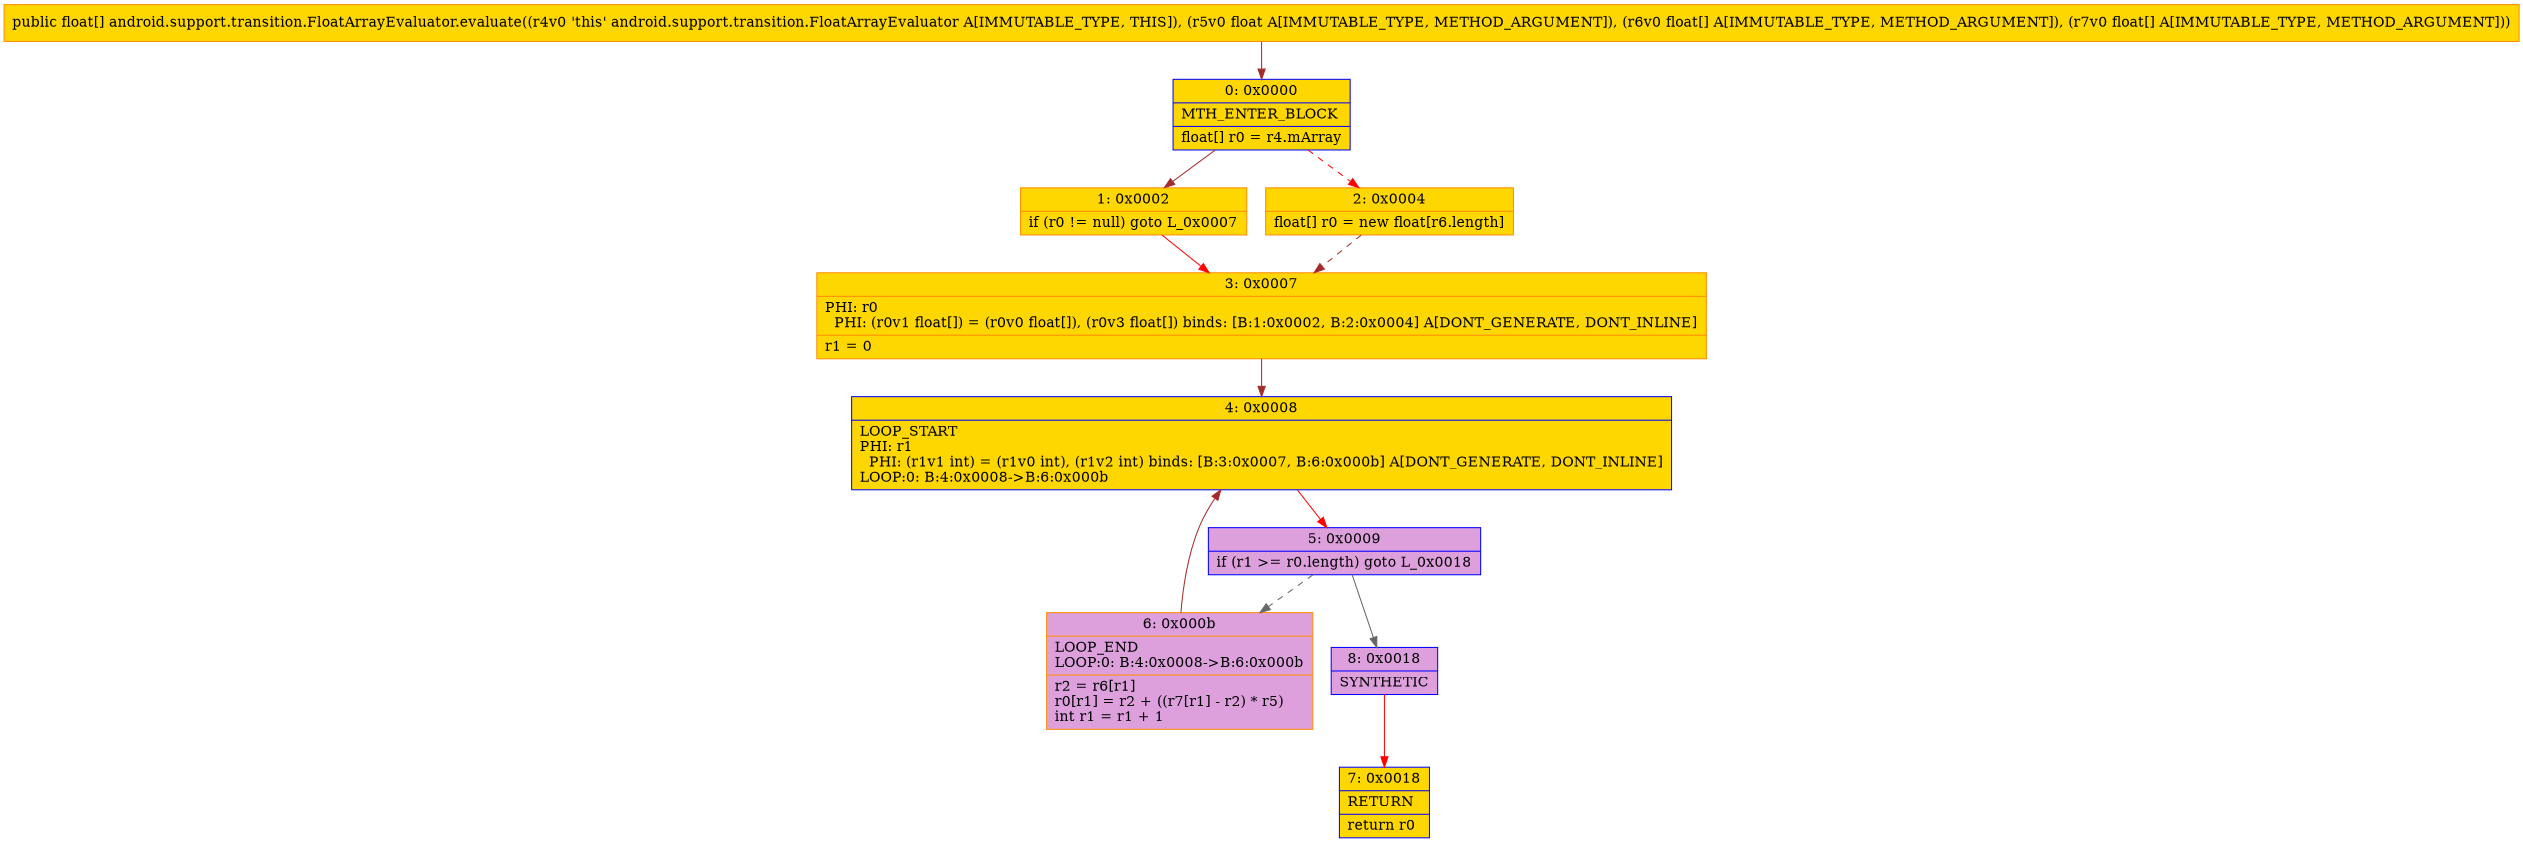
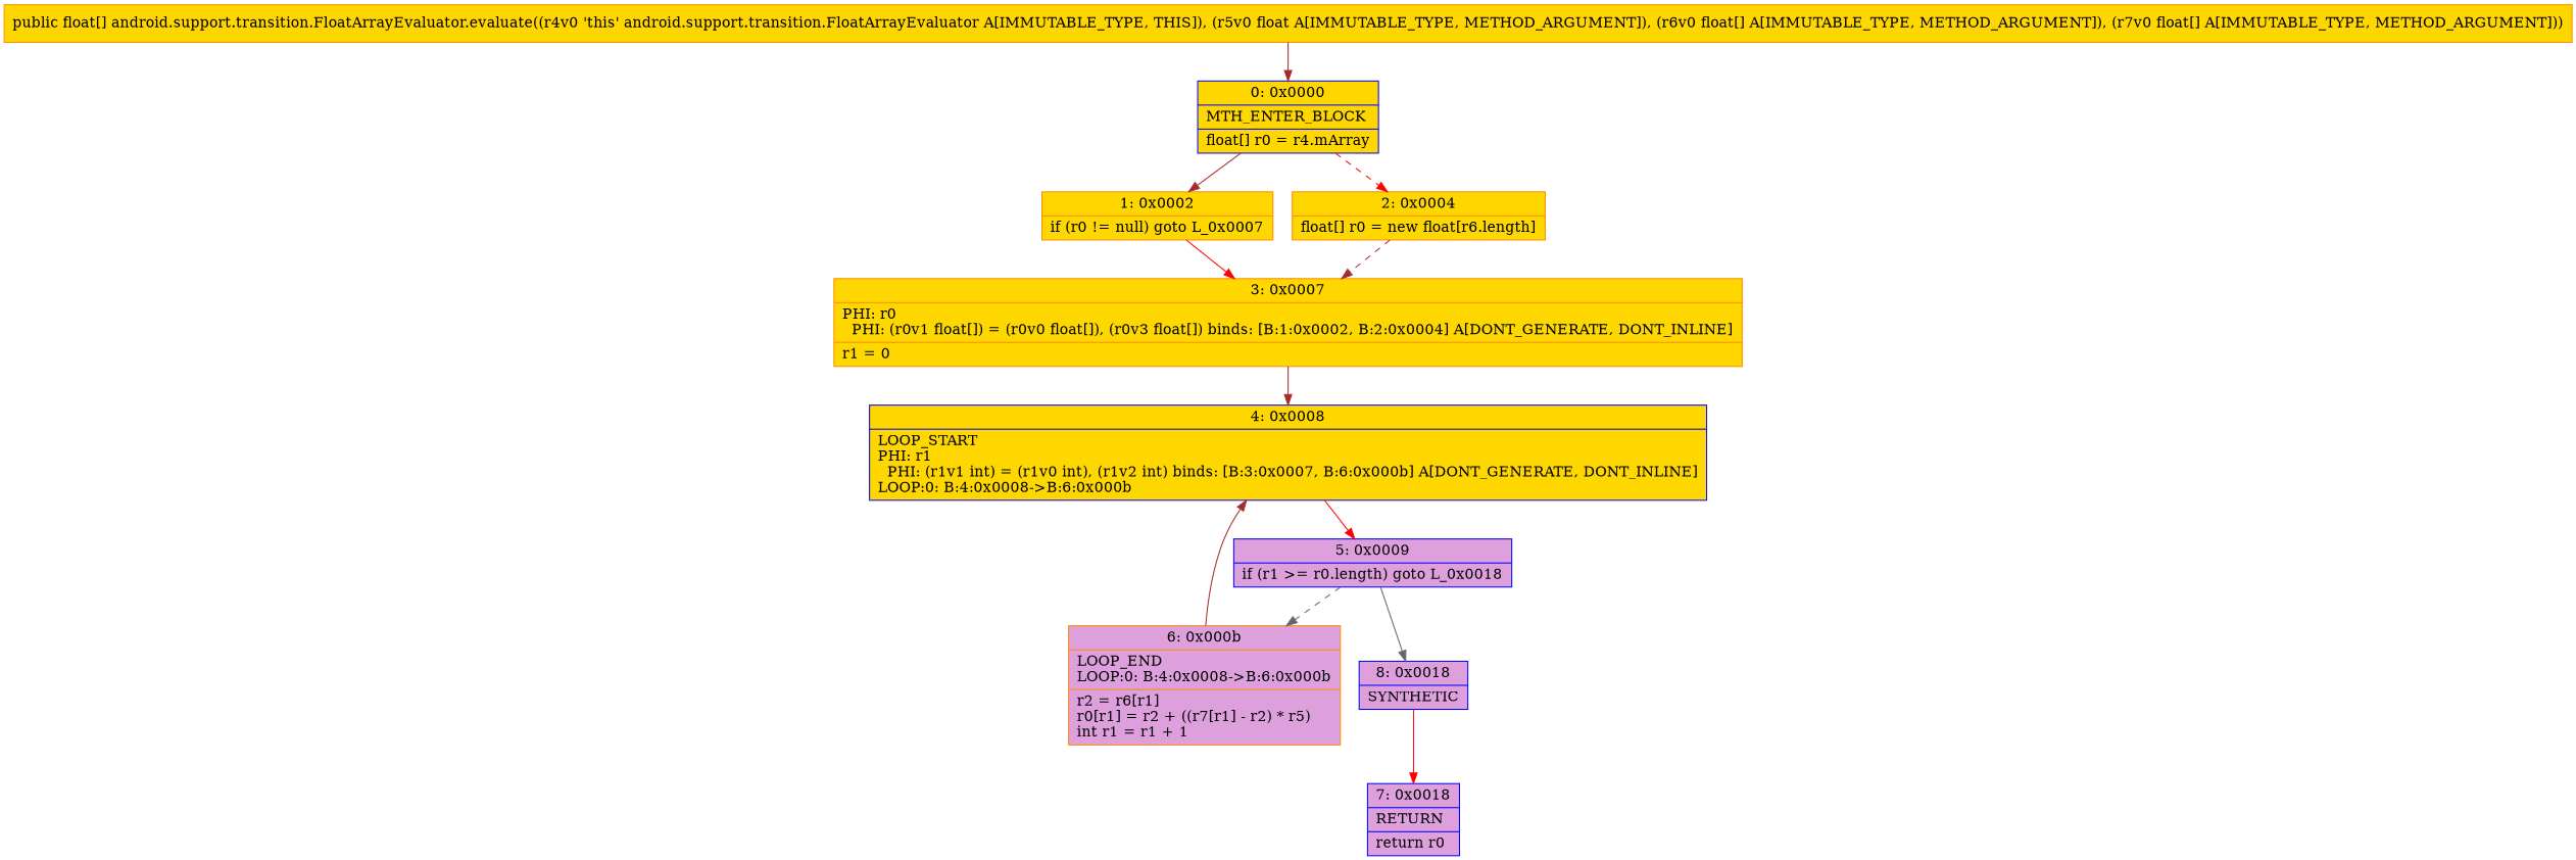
  digraph {
    node [color=blue fillcolor=gold shape=record style=filled]
    edge [color=brown]
    n1 [label="{0\:\ 0x0000|MTH_ENTER_BLOCK\l|float[] r0 = r4.mArray\l}"]
    n2 [color=darkorange label="{1\:\ 0x0002|if (r0 != null) goto L_0x0007\l}"]
    n3 [color=darkorange label="{2\:\ 0x0004|float[] r0 = new float[r6.length]\l}"]
    n4 [color=darkorange label="{3\:\ 0x0007|PHI: r0 \l  PHI: (r0v1 float[]) = (r0v0 float[]), (r0v3 float[]) binds: [B:1:0x0002, B:2:0x0004] A[DONT_GENERATE, DONT_INLINE]\l|r1 = 0\l}"]
    n5 [label="{4\:\ 0x0008|LOOP_START\lPHI: r1 \l  PHI: (r1v1 int) = (r1v0 int), (r1v2 int) binds: [B:3:0x0007, B:6:0x000b] A[DONT_GENERATE, DONT_INLINE]\lLOOP:0: B:4:0x0008\-\>B:6:0x000b\l}"]
    n6 [fillcolor=plum label="{5\:\ 0x0009|if (r1 \>= r0.length) goto L_0x0018\l}"]
    n7 [color=darkorange fillcolor=plum label="{6\:\ 0x000b|LOOP_END\lLOOP:0: B:4:0x0008\-\>B:6:0x000b\l|r2 = r6[r1]\lr0[r1] = r2 + ((r7[r1] \- r2) * r5)\lint r1 = r1 + 1\l}"]
    n8 [fillcolor=plum label="{8\:\ 0x0018|SYNTHETIC\l}"]
-   n9 [label="{7\:\ 0x0018|RETURN\l|return r0\l}"]
+   n9 [fillcolor=plum label="{7\:\ 0x0018|RETURN\l|return r0\l}"]
    n10 [color=darkorange label="{public float[] android.support.transition.FloatArrayEvaluator.evaluate((r4v0 'this' android.support.transition.FloatArrayEvaluator A[IMMUTABLE_TYPE, THIS]), (r5v0 float A[IMMUTABLE_TYPE, METHOD_ARGUMENT]), (r6v0 float[] A[IMMUTABLE_TYPE, METHOD_ARGUMENT]), (r7v0 float[] A[IMMUTABLE_TYPE, METHOD_ARGUMENT])) }"]
    n1 -> n2
    n1 -> n3 [color=red style=dashed]
    n2 -> n4 [color=red]
    n3 -> n4 [style=dashed]
    n4 -> n5
    n5 -> n6 [color=red]
    n6 -> n7 [color=gray40 style=dashed]
    n6 -> n8 [color=gray40]
    n7 -> n5
    n8 -> n9 [color=red]
    n10 -> n1
  }
